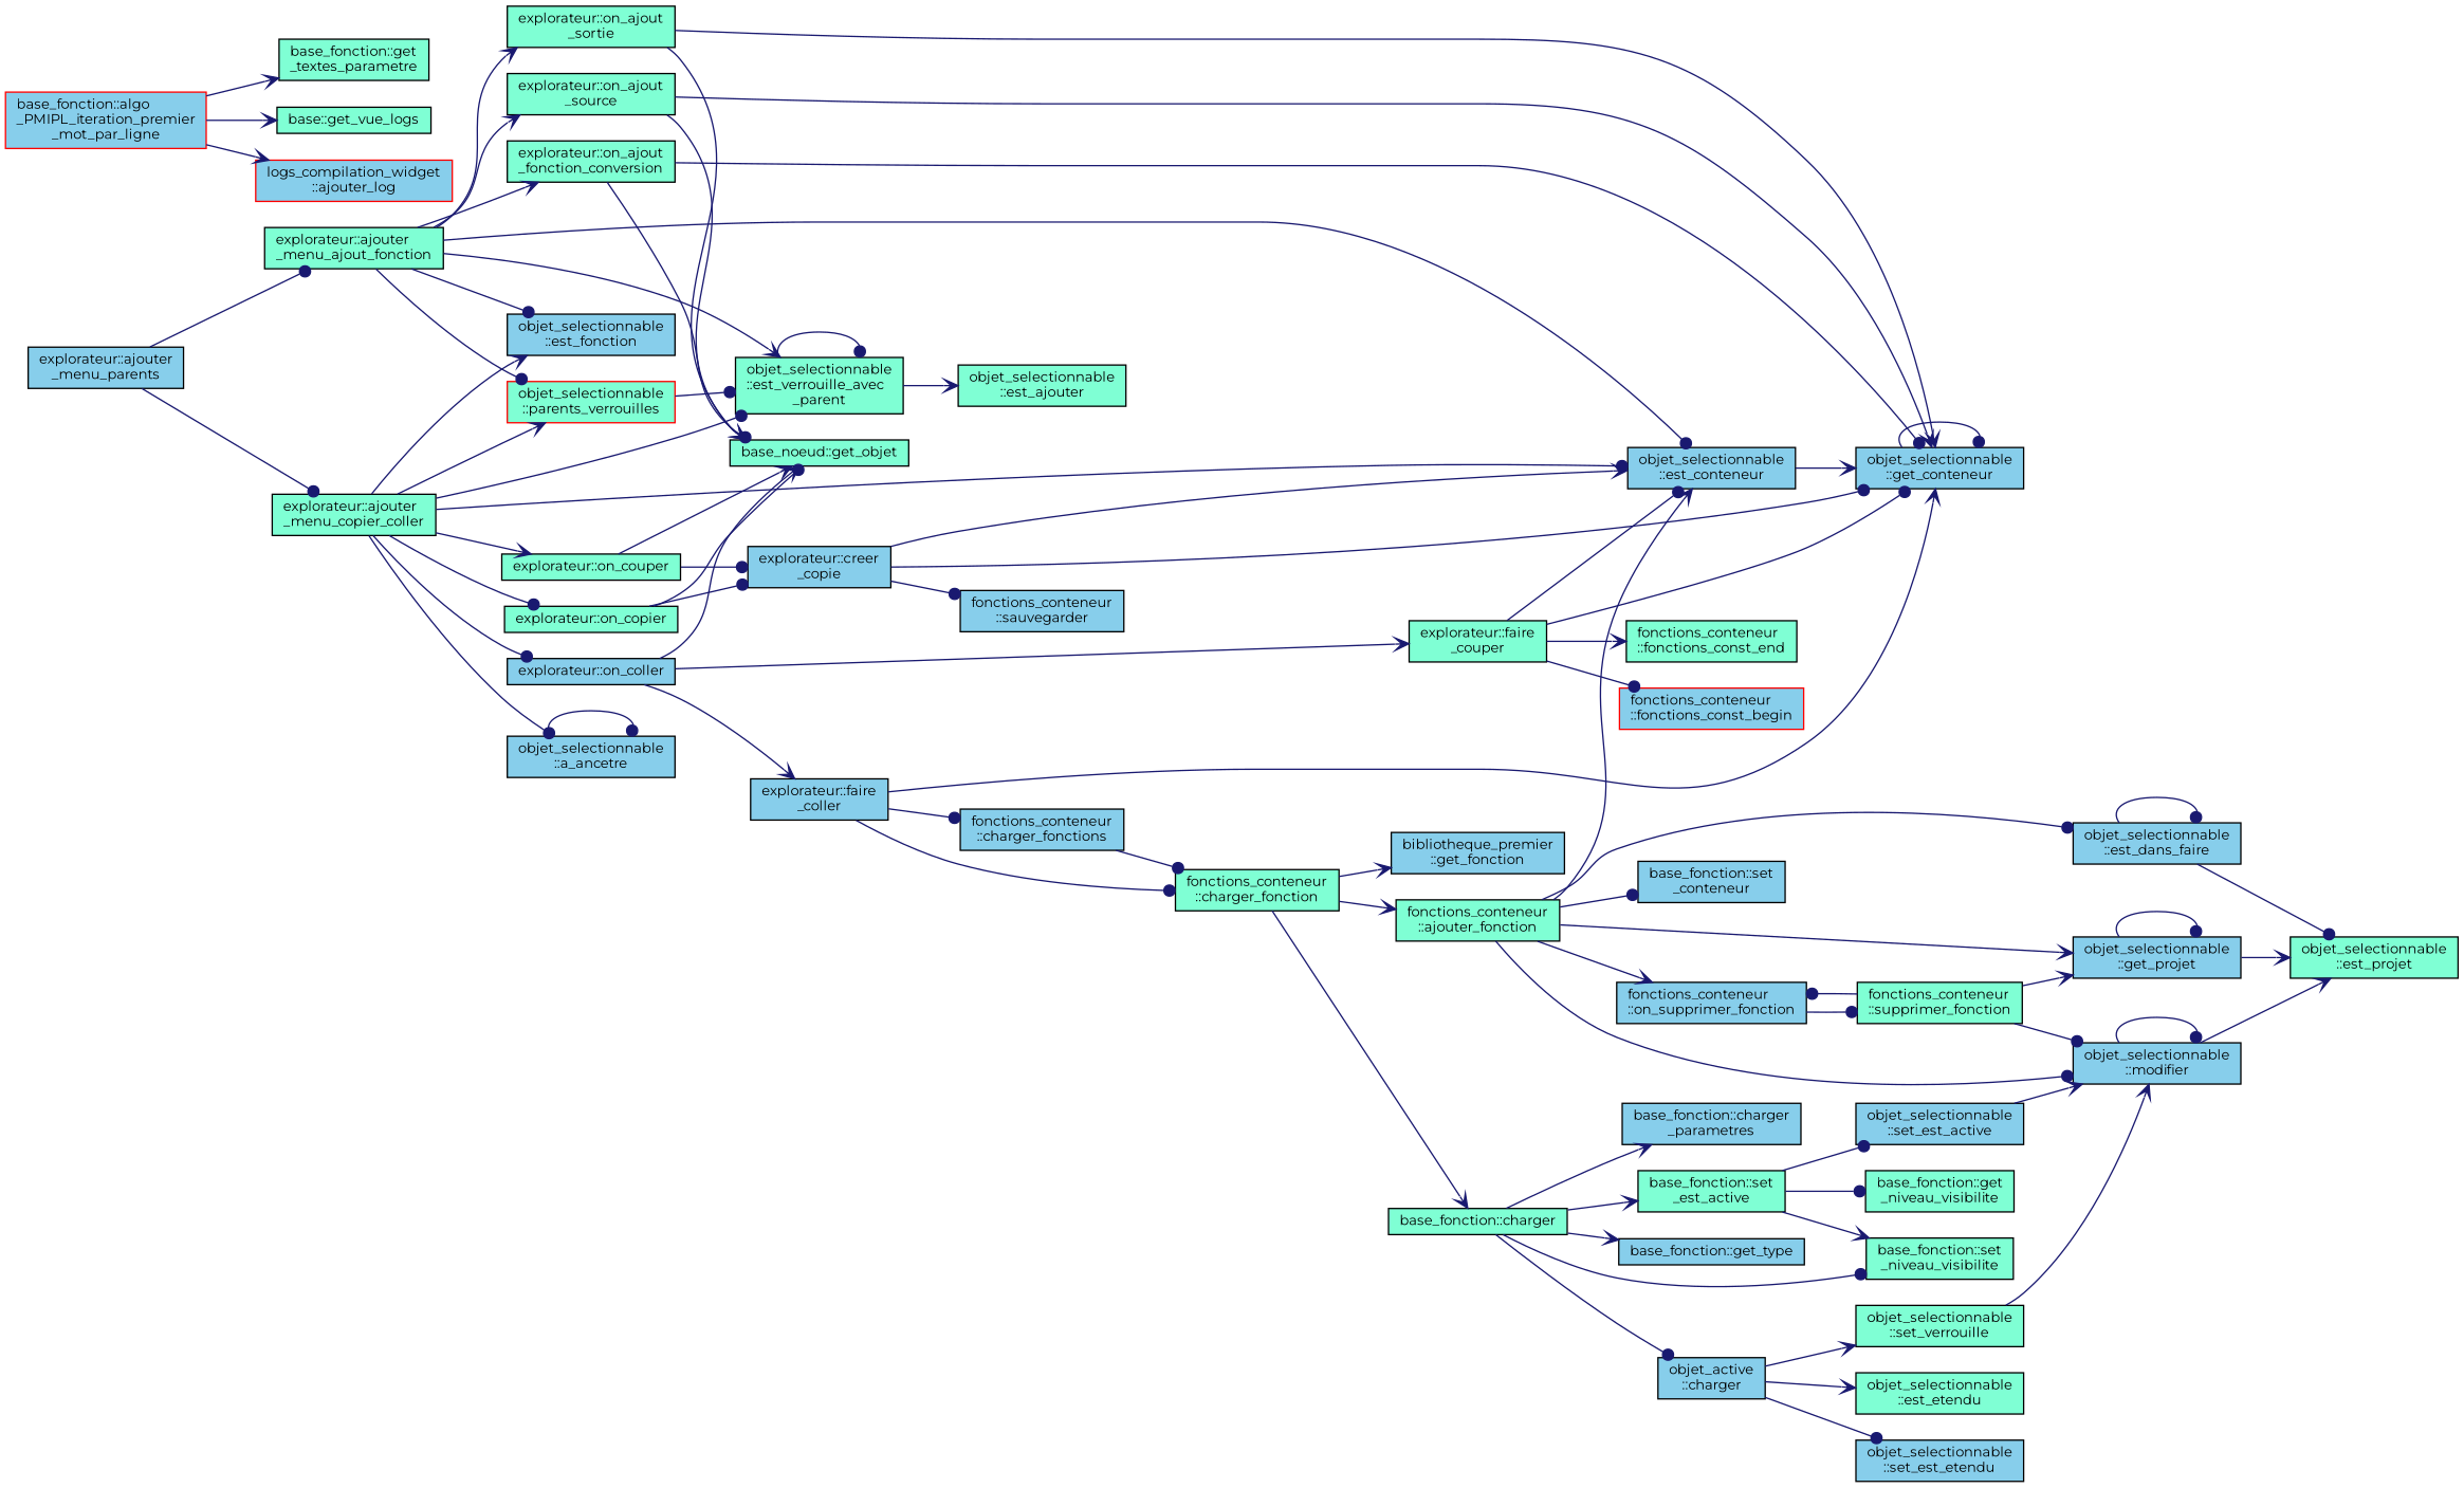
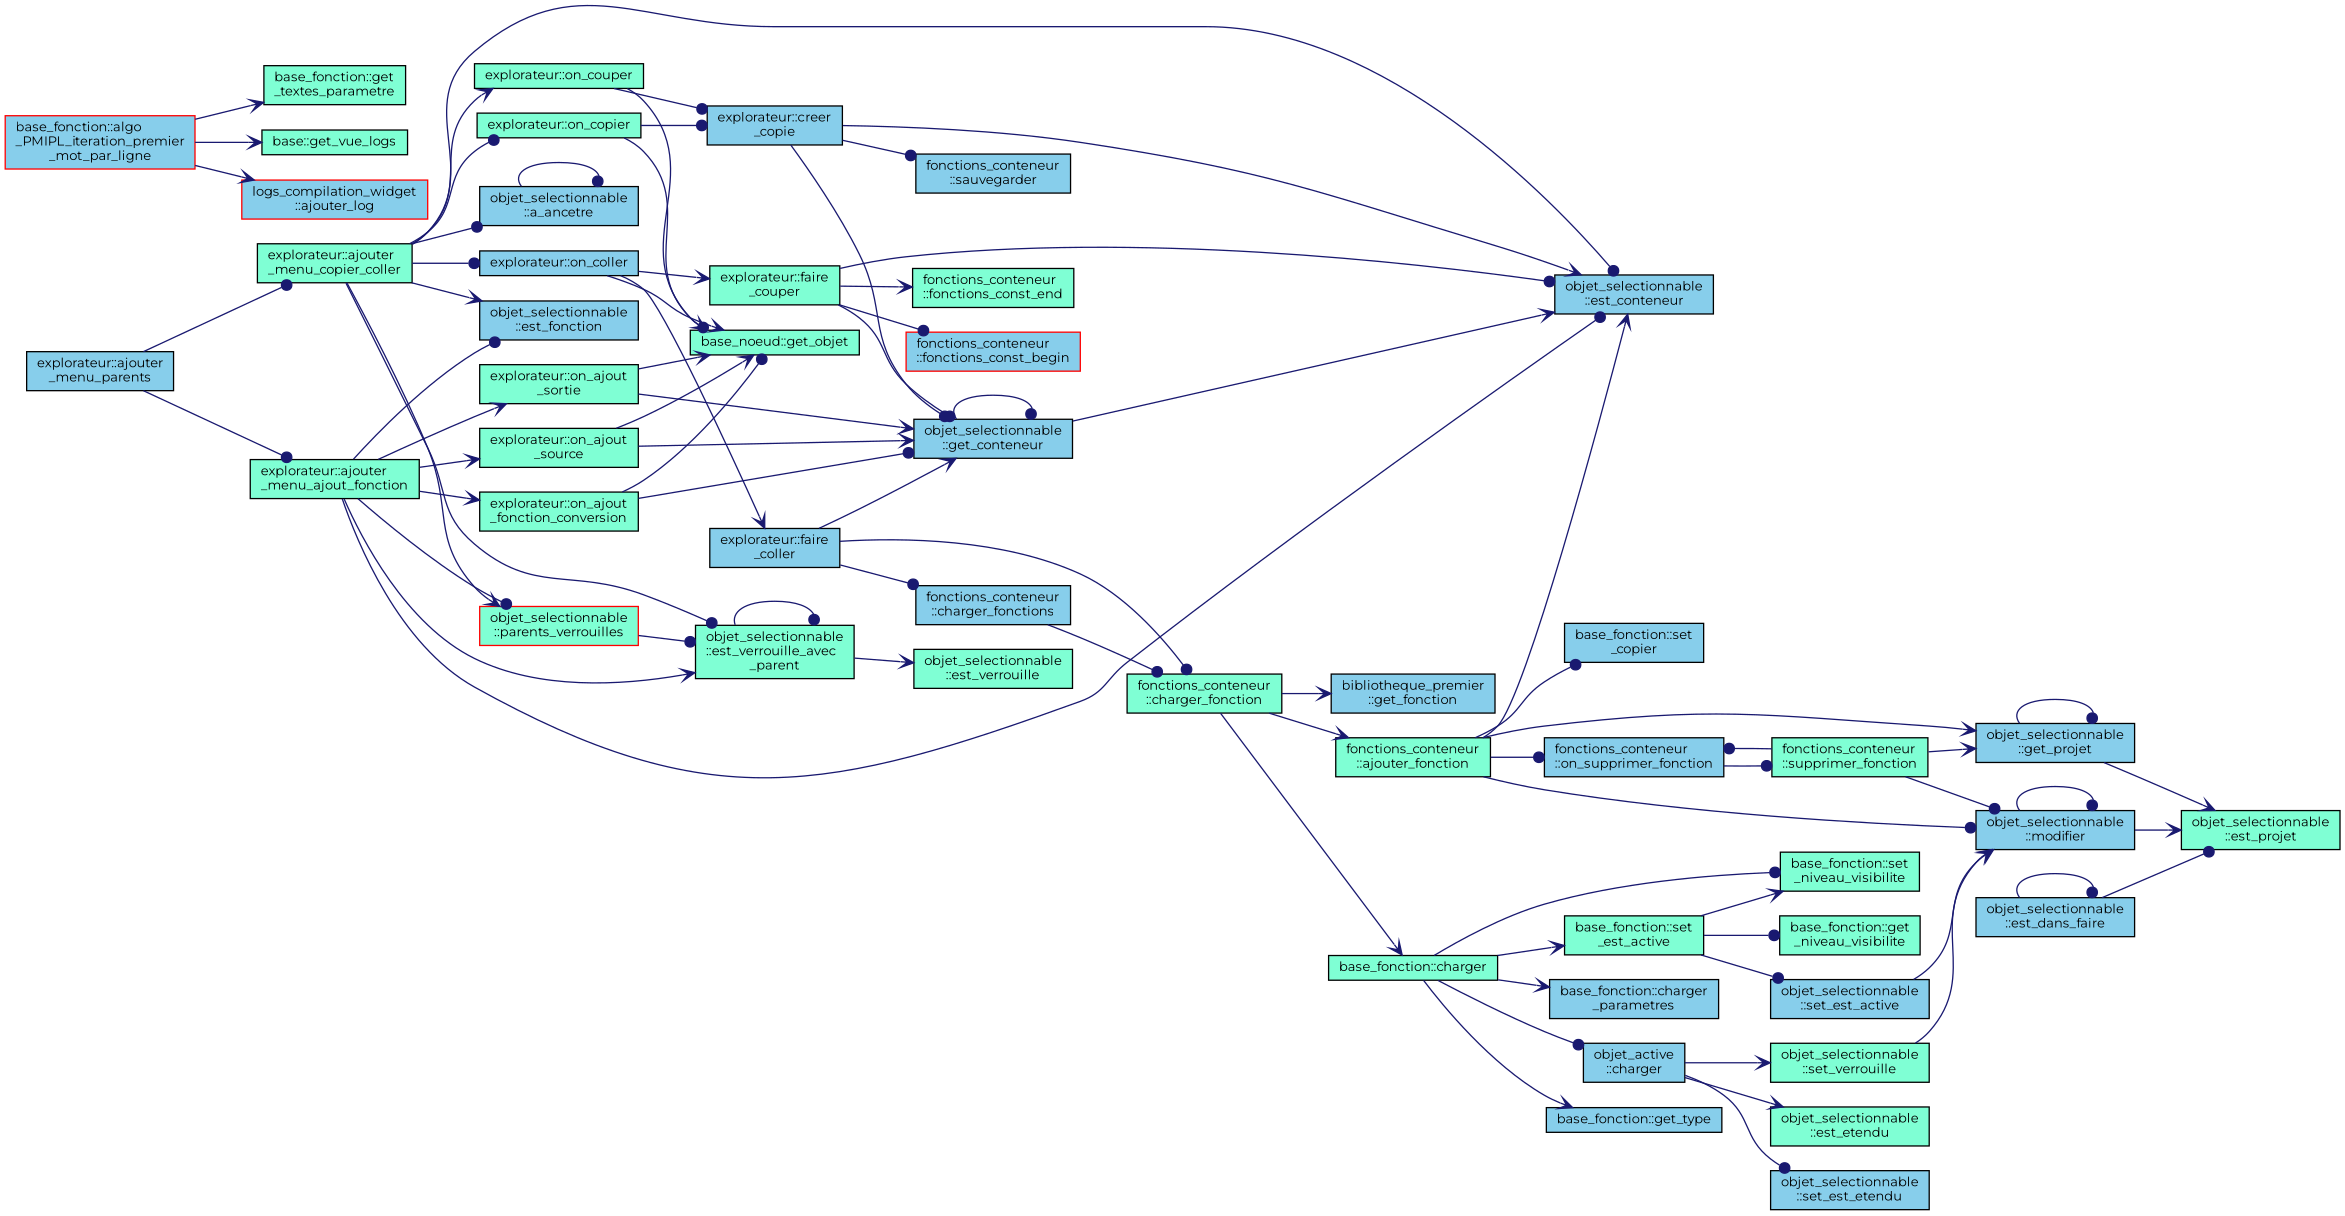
  digraph {
    fontname=Montserrat
    rankdir=LR
    node [color=black fillcolor=aquamarine fontname=Montserrat fontsize=10 shape=record style=filled]
    edge [arrowhead=dot color=midnightblue fontname=Montserrat fontsize=10 labelfontname=Helvetica labelfontsize=10 style=solid]
    n1 [fillcolor=skyblue fontcolor=black height=0.2 label="explorateur::ajouter\l_menu_parents" width=0.4]
    n2 [height=0.2 label="explorateur::ajouter\l_menu_ajout_fonction" width=0.4]
    n3 [height=0.2 label="explorateur::ajouter\l_menu_copier_coller" width=0.4]
    n4 [fillcolor=skyblue height=0.2 label="objet_selectionnable\l::est_conteneur" width=0.4]
    n5 [height=0.2 label="objet_selectionnable\l::est_verrouille_avec\l_parent" width=0.4]
    n6 [fillcolor=skyblue height=0.2 label="objet_selectionnable\l::est_fonction" width=0.4]
    n7 [color=red height=0.2 label="objet_selectionnable\l::parents_verrouilles" width=0.4]
    n8 [height=0.2 label="explorateur::on_ajout\l_source" width=0.4]
    n9 [height=0.2 label="explorateur::on_ajout\l_fonction_conversion" width=0.4]
    n10 [height=0.2 label="explorateur::on_ajout\l_sortie" width=0.4]
    n11 [height=0.2 label="explorateur::on_copier" width=0.4]
    n12 [height=0.2 label="explorateur::on_couper" width=0.4]
    n13 [fillcolor=skyblue height=0.2 label="objet_selectionnable\l::a_ancetre" width=0.4]
    n14 [fillcolor=skyblue height=0.2 label="explorateur::on_coller" width=0.4]
-   n15 [height=0.2 label="objet_selectionnable\l::est_ajouter" width=0.4]
+   n15 [height=0.2 label="objet_selectionnable\l::est_verrouille" width=0.4]
    n16 [height=0.2 label="base_noeud::get_objet" width=0.4]
    n17 [fillcolor=skyblue height=0.2 label="objet_selectionnable\l::get_conteneur" width=0.4]
    n18 [fillcolor=skyblue height=0.2 label="explorateur::creer\l_copie" width=0.4]
    n19 [height=0.2 label="explorateur::faire\l_couper" width=0.4]
    n20 [fillcolor=skyblue height=0.2 label="explorateur::faire\l_coller" width=0.4]
    n21 [fillcolor=skyblue height=0.2 label="fonctions_conteneur\l::sauvegarder" width=0.4]
    n22 [color=red fillcolor=skyblue height=0.2 label="fonctions_conteneur\l::fonctions_const_begin" width=0.4]
    n23 [height=0.2 label="fonctions_conteneur\l::fonctions_const_end" width=0.4]
    n24 [fillcolor=skyblue height=0.2 label="fonctions_conteneur\l::charger_fonctions" width=0.4]
    n25 [height=0.2 label="fonctions_conteneur\l::charger_fonction" width=0.4]
    n26 [fillcolor=skyblue height=0.2 label="bibliotheque_premier\l::get_fonction" width=0.4]
    n27 [height=0.2 label="base_fonction::charger" width=0.4]
    n28 [height=0.2 label="fonctions_conteneur\l::ajouter_fonction" width=0.4]
    n29 [height=0.2 label="base_fonction::set\l_niveau_visibilite" width=0.4]
    n30 [height=0.2 label="base_fonction::set\l_est_active" width=0.4]
    n31 [fillcolor=skyblue height=0.2 label="base_fonction::get_type" width=0.4]
    n32 [fillcolor=skyblue height=0.2 label="objet_active\l::charger" width=0.4]
    n33 [fillcolor=skyblue height=0.2 label="base_fonction::charger\l_parametres" width=0.4]
    n34 [fillcolor=skyblue height=0.2 label="objet_selectionnable\l::modifier" width=0.4]
-   n35 [fillcolor=skyblue height=0.2 label="base_fonction::set\l_conteneur" width=0.4]
+   n35 [fillcolor=skyblue height=0.2 label="base_fonction::set\l_copier" width=0.4]
    n36 [fillcolor=skyblue height=0.2 label="fonctions_conteneur\l::on_supprimer_fonction" width=0.4]
    n37 [fillcolor=skyblue height=0.2 label="objet_selectionnable\l::get_projet" width=0.4]
    n38 [fillcolor=skyblue height=0.2 label="objet_selectionnable\l::est_dans_faire" width=0.4]
    n39 [height=0.2 label="base_fonction::get\l_niveau_visibilite" width=0.4]
    n40 [fillcolor=skyblue height=0.2 label="objet_selectionnable\l::set_est_active" width=0.4]
    n41 [height=0.2 label="objet_selectionnable\l::est_etendu" width=0.4]
    n42 [fillcolor=skyblue height=0.2 label="objet_selectionnable\l::set_est_etendu" width=0.4]
    n43 [height=0.2 label="objet_selectionnable\l::set_verrouille" width=0.4]
    n44 [height=0.2 label="objet_selectionnable\l::est_projet" width=0.4]
    n45 [color=red fillcolor=skyblue height=0.2 label="base_fonction::algo\l_PMIPL_iteration_premier\l_mot_par_ligne" width=0.4]
    n46 [height=0.2 label="base_fonction::get\l_textes_parametre" width=0.4]
    n47 [height=0.2 label="base::get_vue_logs" width=0.4]
    n48 [color=red fillcolor=skyblue height=0.2 label="logs_compilation_widget\l::ajouter_log" width=0.4]
    n49 [height=0.2 label="fonctions_conteneur\l::supprimer_fonction" width=0.4]
    n1 -> n2
    n1 -> n3
    n2 -> n4
    n2 -> n5 [arrowhead=vee]
    n2 -> n6
    n2 -> n7
    n2 -> n8 [arrowhead=vee]
    n2 -> n9 [arrowhead=vee]
    n2 -> n10 [arrowhead=vee]
    n3 -> n4
    n3 -> n5
    n3 -> n6 [arrowhead=vee]
    n3 -> n7 [arrowhead=vee]
    n3 -> n11
    n3 -> n12 [arrowhead=vee]
    n3 -> n13
    n3 -> n14
    n5 -> n5
    n5 -> n15 [arrowhead=vee]
    n7 -> n5
    n8 -> n16 [arrowhead=vee]
    n8 -> n17 [arrowhead=vee]
    n9 -> n16
    n9 -> n17
    n10 -> n16 [arrowhead=vee]
    n10 -> n17 [arrowhead=vee]
    n11 -> n16
    n11 -> n18
    n12 -> n16 [arrowhead=vee]
    n12 -> n18
    n13 -> n13
    n14 -> n16 [arrowhead=vee]
    n14 -> n19 [arrowhead=vee]
    n14 -> n20 [arrowhead=vee]
-   n4 -> n17 [arrowhead=vee]
+   n17 -> n4 [arrowhead=vee]
    n17 -> n17
    n18 -> n4 [arrowhead=vee]
    n18 -> n17
    n18 -> n21
    n19 -> n4
    n19 -> n17
    n19 -> n22
    n19 -> n23 [arrowhead=vee]
    n20 -> n17 [arrowhead=vee]
    n20 -> n24
    n20 -> n25
    n24 -> n25
    n25 -> n26 [arrowhead=vee]
    n25 -> n27 [arrowhead=vee]
    n25 -> n28 [arrowhead=vee]
    n27 -> n29
    n27 -> n30 [arrowhead=vee]
    n27 -> n31 [arrowhead=vee]
    n27 -> n32
    n27 -> n33 [arrowhead=vee]
    n28 -> n4 [arrowhead=vee]
    n28 -> n34
    n28 -> n35
-   n28 -> n36 [arrowhead=vee]
+   n28 -> n36
    n28 -> n37 [arrowhead=vee]
-   n28 -> n38
    n30 -> n29 [arrowhead=vee]
    n30 -> n39
    n30 -> n40
    n32 -> n41 [arrowhead=vee]
    n32 -> n42
    n32 -> n43 [arrowhead=vee]
    n34 -> n34
    n34 -> n44 [arrowhead=vee]
    n36 -> n49
    n37 -> n37
    n37 -> n44 [arrowhead=vee]
    n38 -> n38
    n38 -> n44
    n40 -> n34 [arrowhead=vee]
    n43 -> n34 [arrowhead=vee]
    n45 -> n46 [arrowhead=vee]
    n45 -> n47 [arrowhead=vee]
    n45 -> n48 [arrowhead=vee]
    n49 -> n34
    n49 -> n36
    n49 -> n37 [arrowhead=vee]
  }
